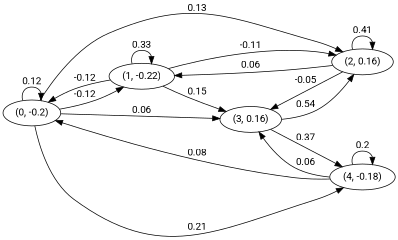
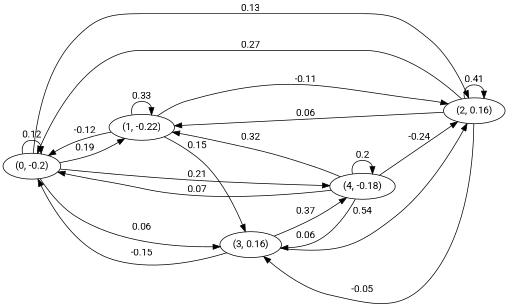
  digraph {
    fontname=Roboto
    rankdir=LR
    node [fontname=Roboto]
    edge [fontname=Roboto]
    n1 [label="(0, -0.2)"]
    n2 [label="(1, -0.22)"]
    n3 [label="(2, 0.16)"]
    n4 [label="(3, 0.16)"]
    n5 [label="(4, -0.18)"]
    n1 -> n1 [label=0.12]
-   n1 -> n2 [label=-0.12]
+   n1 -> n2 [label=0.19]
    n1 -> n3 [label=0.13]
    n1 -> n4 [label=0.06]
    n1 -> n5 [label=0.21]
    n2 -> n1 [label=-0.12]
    n2 -> n2 [label=0.33]
    n2 -> n3 [label=-0.11]
    n2 -> n4 [label=0.15]
+   n3 -> n1 [label=0.27]
    n3 -> n2 [label=0.06]
    n3 -> n3 [label=0.41]
    n3 -> n4 [label=-0.05]
+   n4 -> n1 [label=-0.15]
    n4 -> n3 [label=0.54]
    n4 -> n5 [label=0.37]
-   n5 -> n1 [label=0.08]
+   n5 -> n1 [label=0.07]
+   n5 -> n2 [label=0.32]
+   n5 -> n3 [label=-0.24]
    n5 -> n4 [label=0.06]
    n5 -> n5 [label=0.2]
  }
